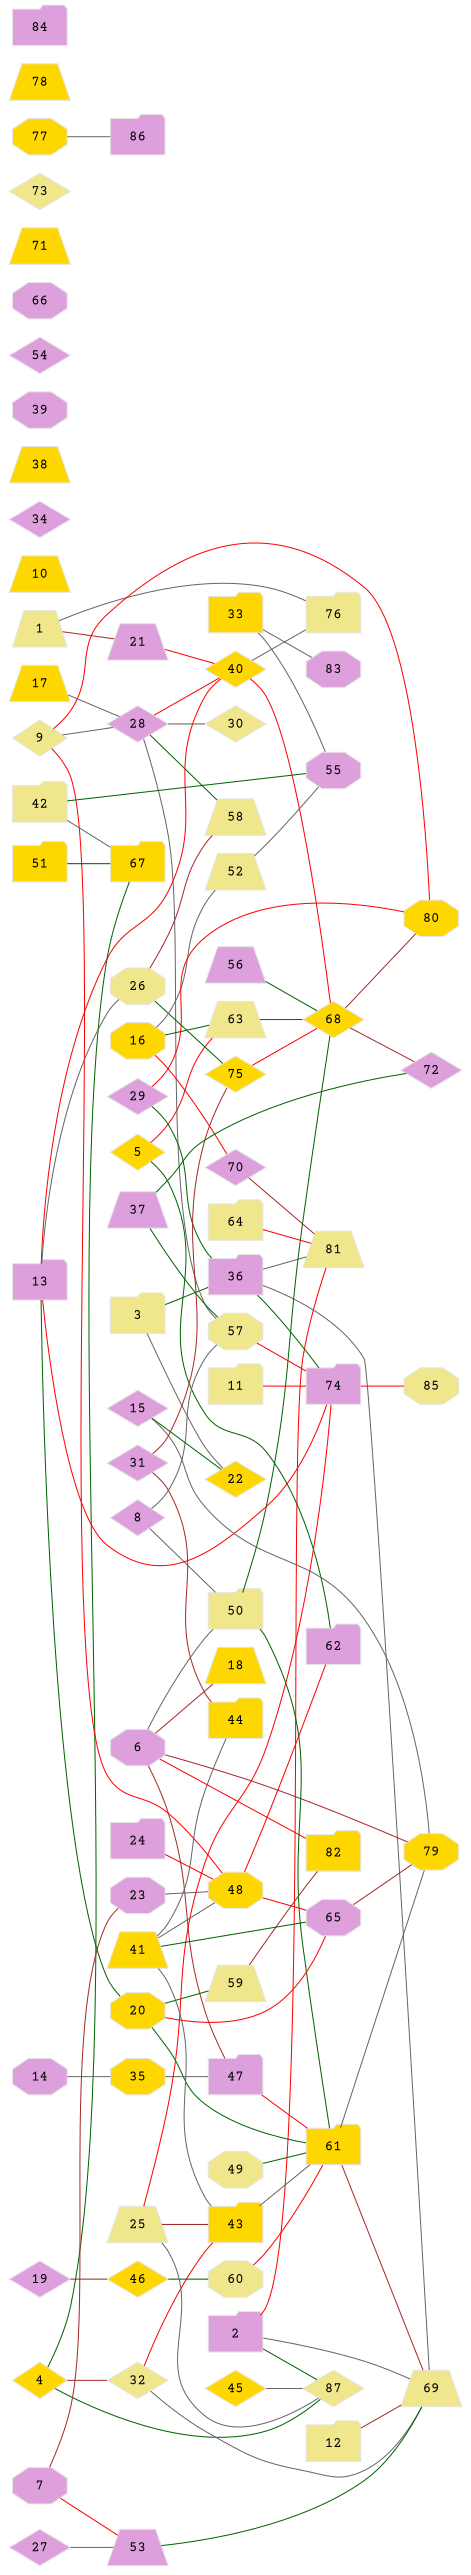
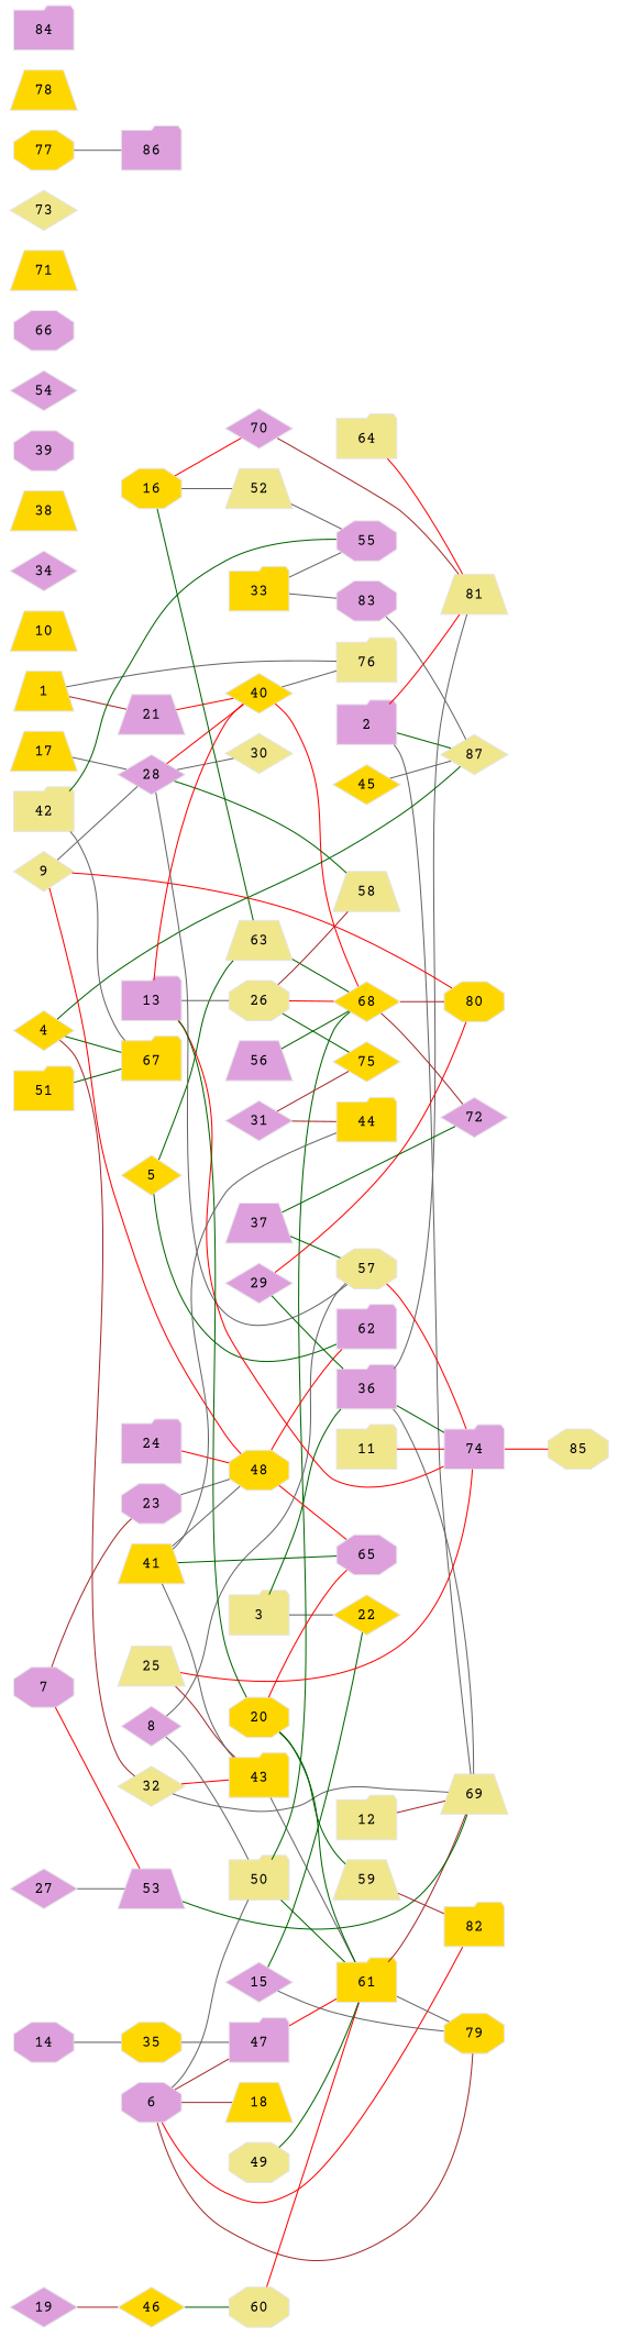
  graph {
    fontname="Courier Prime"
    rankdir=LR
    node [color=gray90 fillcolor=plum fontname="Courier Prime" shape=diamond style=filled]
    edge [color=gray40 fontname="Courier Prime"]
-   1 [fillcolor=khaki shape=trapezium]
+   1 [fillcolor=gold shape=trapezium]
    21 [shape=trapezium]
    76 [fillcolor=khaki shape=folder]
    40 [fillcolor=gold]
    2 [shape=folder]
    69 [fillcolor=khaki shape=trapezium]
    81 [fillcolor=khaki shape=trapezium]
    87 [fillcolor=khaki]
    3 [fillcolor=khaki shape=folder]
    22 [fillcolor=gold]
    36 [shape=folder]
    74 [shape=folder]
    4 [fillcolor=gold]
    32 [fillcolor=khaki]
    67 [fillcolor=gold shape=folder]
    43 [fillcolor=gold shape=folder]
    5 [fillcolor=gold]
    62 [shape=folder]
    63 [fillcolor=khaki shape=trapezium]
    68 [fillcolor=gold]
    6 [shape=octagon]
    18 [fillcolor=gold shape=trapezium]
    47 [shape=folder]
    50 [fillcolor=khaki shape=folder]
    79 [fillcolor=gold shape=octagon]
    82 [fillcolor=gold shape=folder]
    61 [fillcolor=gold shape=folder]
    7 [shape=octagon]
    23 [shape=octagon]
    53 [shape=trapezium]
    48 [fillcolor=gold shape=octagon]
    8
    57 [fillcolor=khaki shape=octagon]
    9 [fillcolor=khaki]
    28
    80 [fillcolor=gold shape=octagon]
    58 [fillcolor=khaki shape=trapezium]
    30 [fillcolor=khaki]
    65 [shape=octagon]
    10 [fillcolor=gold shape=trapezium]
    11 [fillcolor=khaki shape=folder]
    85 [fillcolor=khaki shape=octagon]
    12 [fillcolor=khaki shape=folder]
    13 [shape=folder]
    20 [fillcolor=gold shape=octagon]
    26 [fillcolor=khaki shape=octagon]
    59 [fillcolor=khaki shape=trapezium]
    75 [fillcolor=gold]
    14 [shape=octagon]
    35 [fillcolor=gold shape=octagon]
    15
    16 [fillcolor=gold shape=octagon]
    52 [fillcolor=khaki shape=trapezium]
    70
    55 [shape=octagon]
    17 [fillcolor=gold shape=trapezium]
    46 [fillcolor=gold]
    19
    60 [fillcolor=khaki shape=octagon]
    24 [shape=folder]
    25 [fillcolor=khaki shape=trapezium]
    72
    27
    29
    31
    44 [fillcolor=gold shape=folder]
    33 [fillcolor=gold shape=folder]
    83 [shape=octagon]
    34
    37 [shape=trapezium]
    38 [fillcolor=gold shape=trapezium]
    39 [shape=octagon]
    41 [fillcolor=gold shape=trapezium]
    42 [fillcolor=khaki shape=folder]
    45 [fillcolor=gold]
    49 [fillcolor=khaki shape=octagon]
    51 [fillcolor=gold shape=folder]
    54
    56 [shape=trapezium]
    64 [fillcolor=khaki shape=folder]
    66 [shape=octagon]
    71 [fillcolor=gold shape=trapezium]
    73 [fillcolor=khaki]
    77 [fillcolor=gold shape=octagon]
    86 [shape=folder]
    78 [fillcolor=gold shape=trapezium]
    84 [shape=folder]
    1 -- 21 [color=brown]
    1 -- 76
    21 -- 40 [color=red]
    40 -- 76
    40 -- 68 [color=red]
    2 -- 69
    2 -- 81 [color=red]
    2 -- 87 [color=darkgreen]
    3 -- 22
    3 -- 36 [color=darkgreen]
    36 -- 69
    36 -- 81
    36 -- 74 [color=darkgreen]
    74 -- 85 [color=red]
    4 -- 87 [color=darkgreen]
    4 -- 32 [color=brown]
    4 -- 67 [color=darkgreen]
    32 -- 69
    32 -- 43 [color=red]
    43 -- 61
    5 -- 62 [color=darkgreen]
-   5 -- 63 [color=red]
+   5 -- 63 [color=darkgreen]
    63 -- 68 [color=darkgreen]
    68 -- 80 [color=brown]
    68 -- 72 [color=brown]
    6 -- 18 [color=brown]
    6 -- 47 [color=brown]
    6 -- 50
    6 -- 79 [color=brown]
    6 -- 82 [color=red]
    47 -- 61 [color=red]
    50 -- 68 [color=darkgreen]
    50 -- 61 [color=darkgreen]
    61 -- 69 [color=brown]
    61 -- 79
    7 -- 23 [color=brown]
    7 -- 53 [color=red]
    23 -- 48
    53 -- 69 [color=darkgreen]
    48 -- 62 [color=red]
    48 -- 65 [color=red]
    8 -- 50
    8 -- 57
    57 -- 74 [color=red]
    9 -- 48 [color=red]
    9 -- 28
    9 -- 80 [color=red]
    28 -- 40 [color=red]
    28 -- 57
    28 -- 58 [color=darkgreen]
    28 -- 30
-   65 -- 79 [color=brown]
    11 -- 74 [color=red]
    12 -- 69 [color=brown]
    13 -- 40 [color=red]
    13 -- 74 [color=red]
    13 -- 20 [color=darkgreen]
    13 -- 26
    20 -- 61 [color=darkgreen]
    20 -- 65 [color=red]
    20 -- 59 [color=darkgreen]
-   75 -- 68 [color=red]
+   26 -- 68 [color=red]
    26 -- 58 [color=brown]
    26 -- 75 [color=darkgreen]
    59 -- 82 [color=brown]
    14 -- 35
    35 -- 47
    15 -- 22 [color=darkgreen]
    15 -- 79
    16 -- 63 [color=darkgreen]
    16 -- 52
    16 -- 70 [color=red]
    52 -- 55
    70 -- 81 [color=brown]
    17 -- 28
    46 -- 60 [color=darkgreen]
    19 -- 46 [color=brown]
    60 -- 61 [color=red]
    24 -- 48 [color=red]
    25 -- 74 [color=red]
    25 -- 43 [color=brown]
    27 -- 53
    29 -- 36 [color=darkgreen]
    29 -- 80 [color=red]
    31 -- 75 [color=brown]
    31 -- 44 [color=brown]
    33 -- 55
    33 -- 83
-   25 -- 87
+   83 -- 87
    37 -- 57 [color=darkgreen]
    37 -- 72 [color=darkgreen]
    41 -- 43
    41 -- 48
    41 -- 65 [color=darkgreen]
    41 -- 44
    42 -- 67
    42 -- 55 [color=darkgreen]
    45 -- 87
    49 -- 61 [color=darkgreen]
    51 -- 67 [color=darkgreen]
    56 -- 68 [color=darkgreen]
    64 -- 81 [color=red]
    77 -- 86
  }
